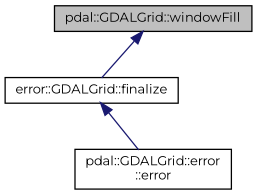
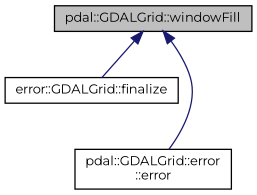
  digraph {
    fontname=Montserrat
    rankdir=TB
    node [color=black fillcolor=white fontname=Montserrat fontsize=10 shape=record style=filled]
    edge [color=midnightblue dir=back fontname=Montserrat fontsize=10 labelfontname=Helvetica labelfontsize=10 style=solid]
    n1 [fillcolor=grey75 fontcolor=black height=0.2 label="pdal::GDALGrid::windowFill" width=0.4]
    n2 [height=0.2 label="error::GDALGrid::finalize" width=0.4]
    n3 [height=0.2 label="pdal::GDALGrid::error\l::error" width=0.4]
    n1 -> n2
-   n2 -> n3
+   n1 -> n3
  }
